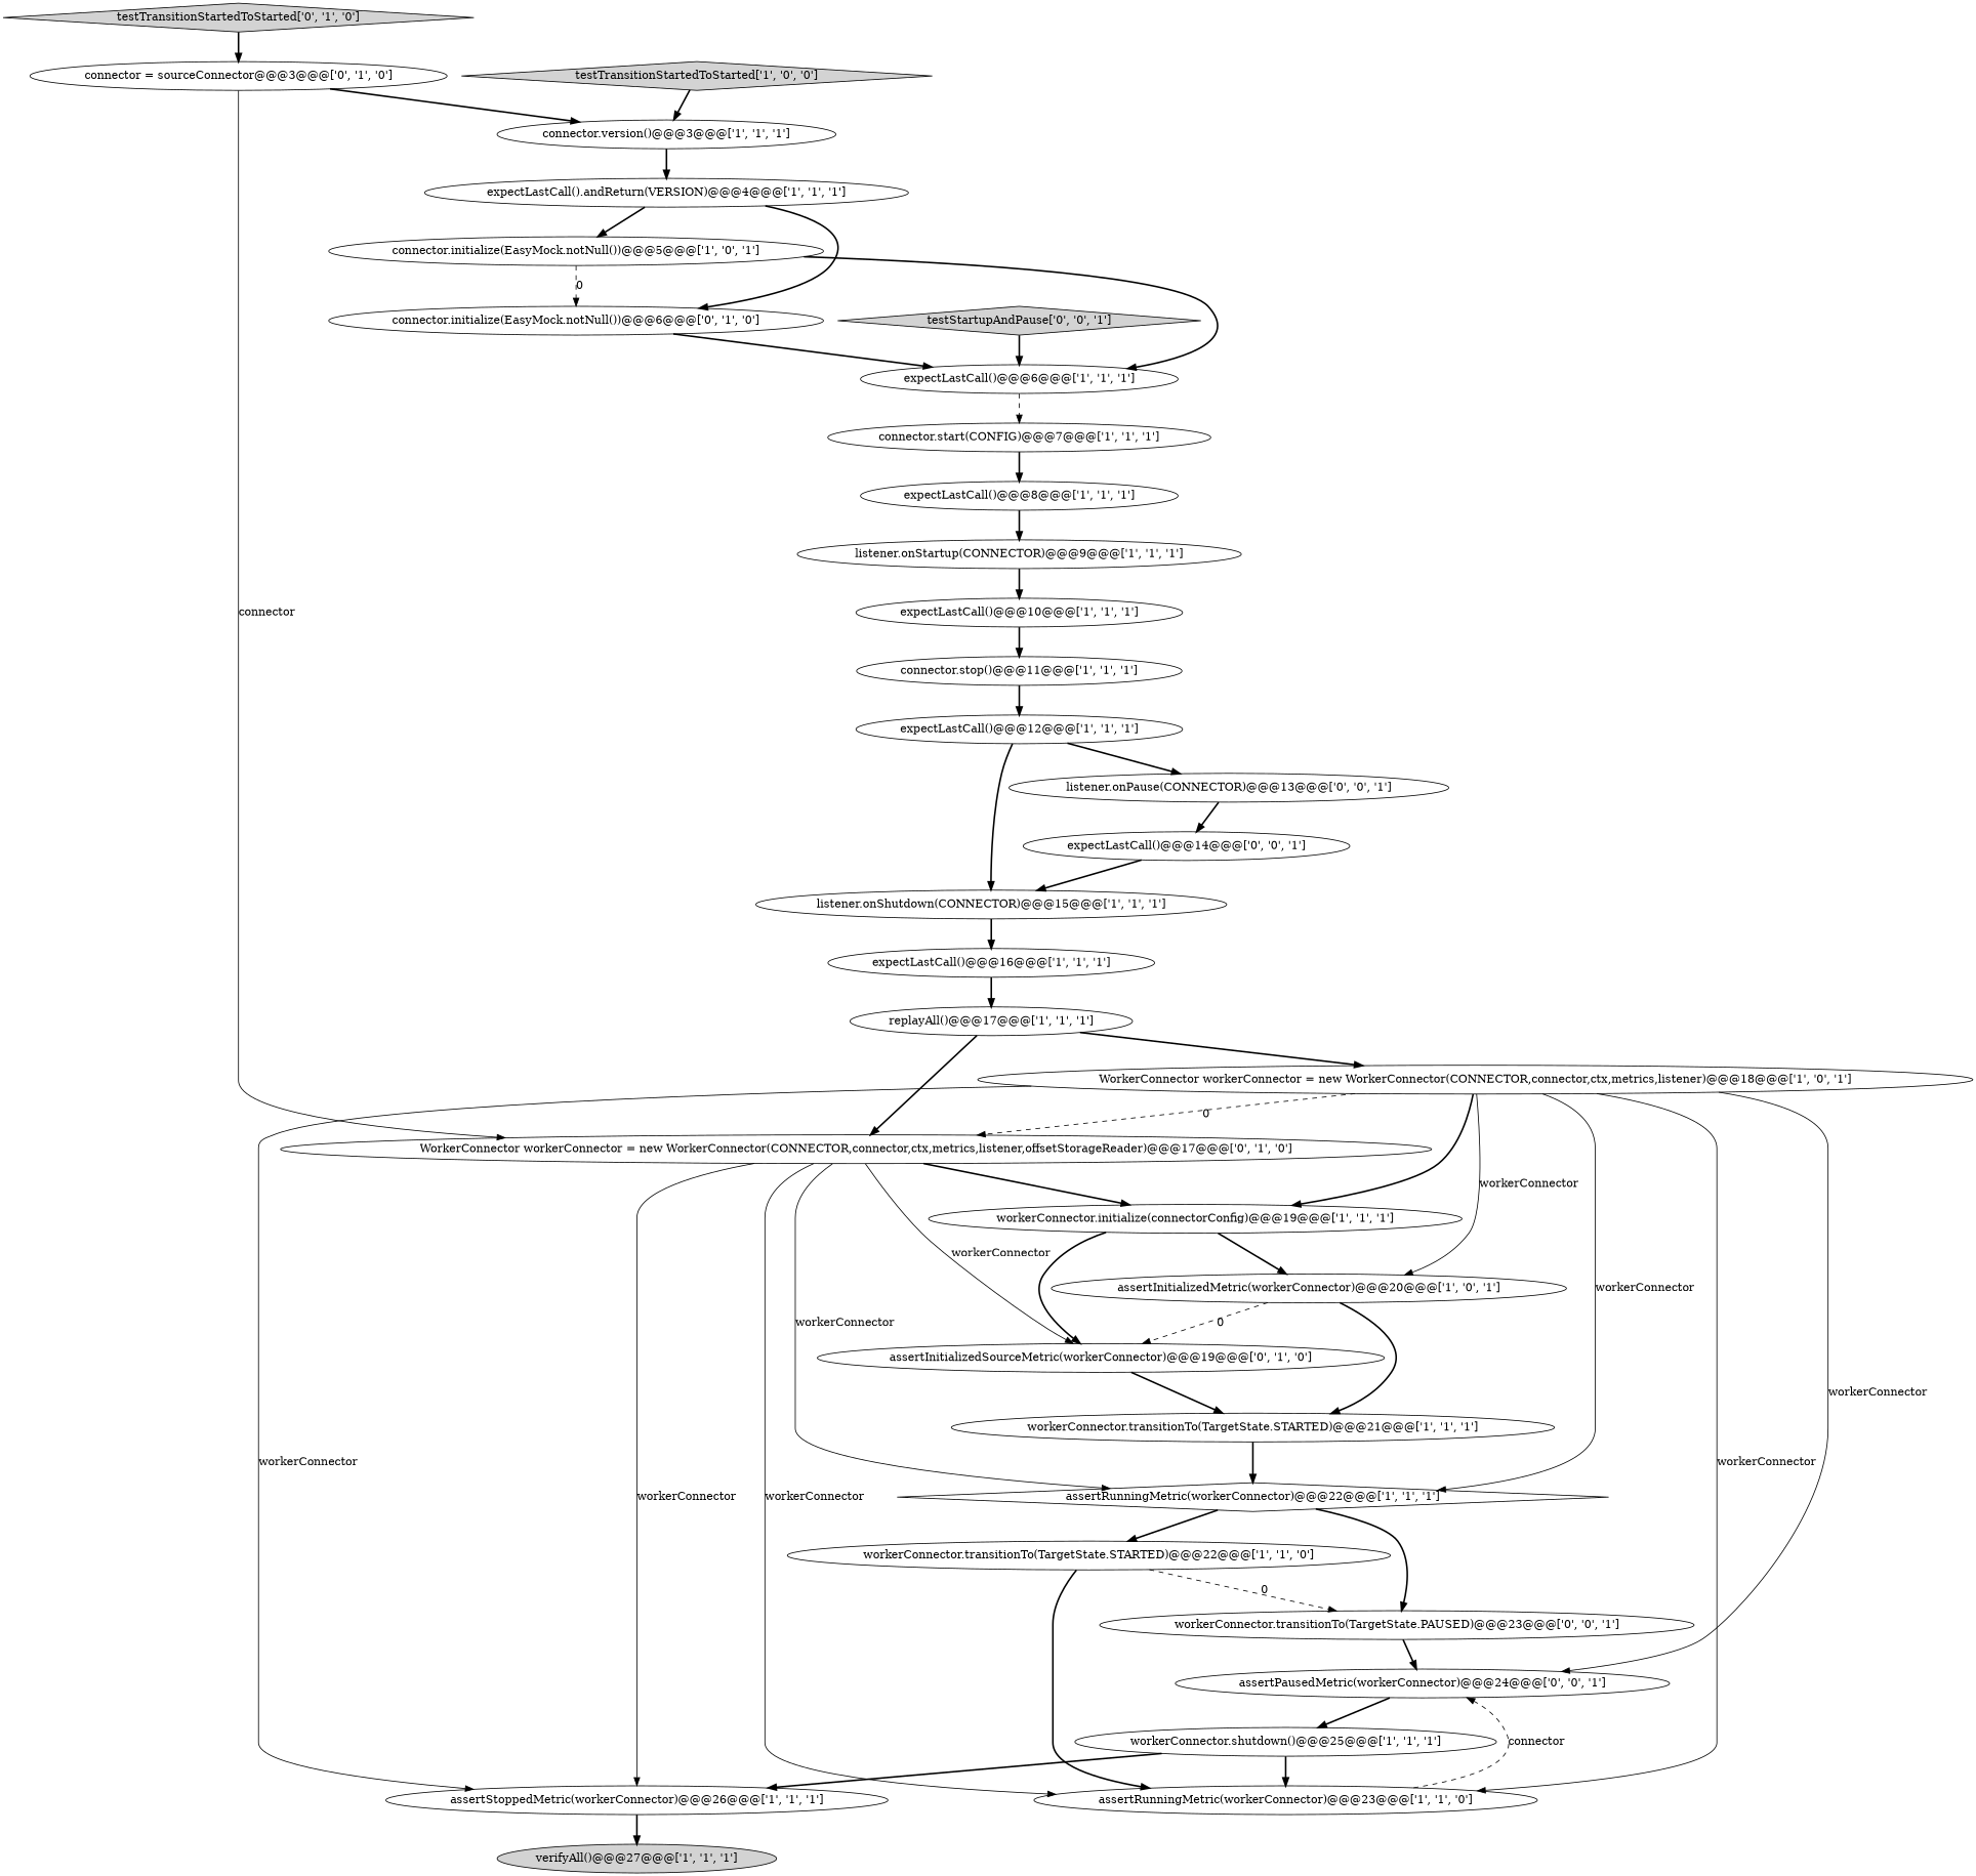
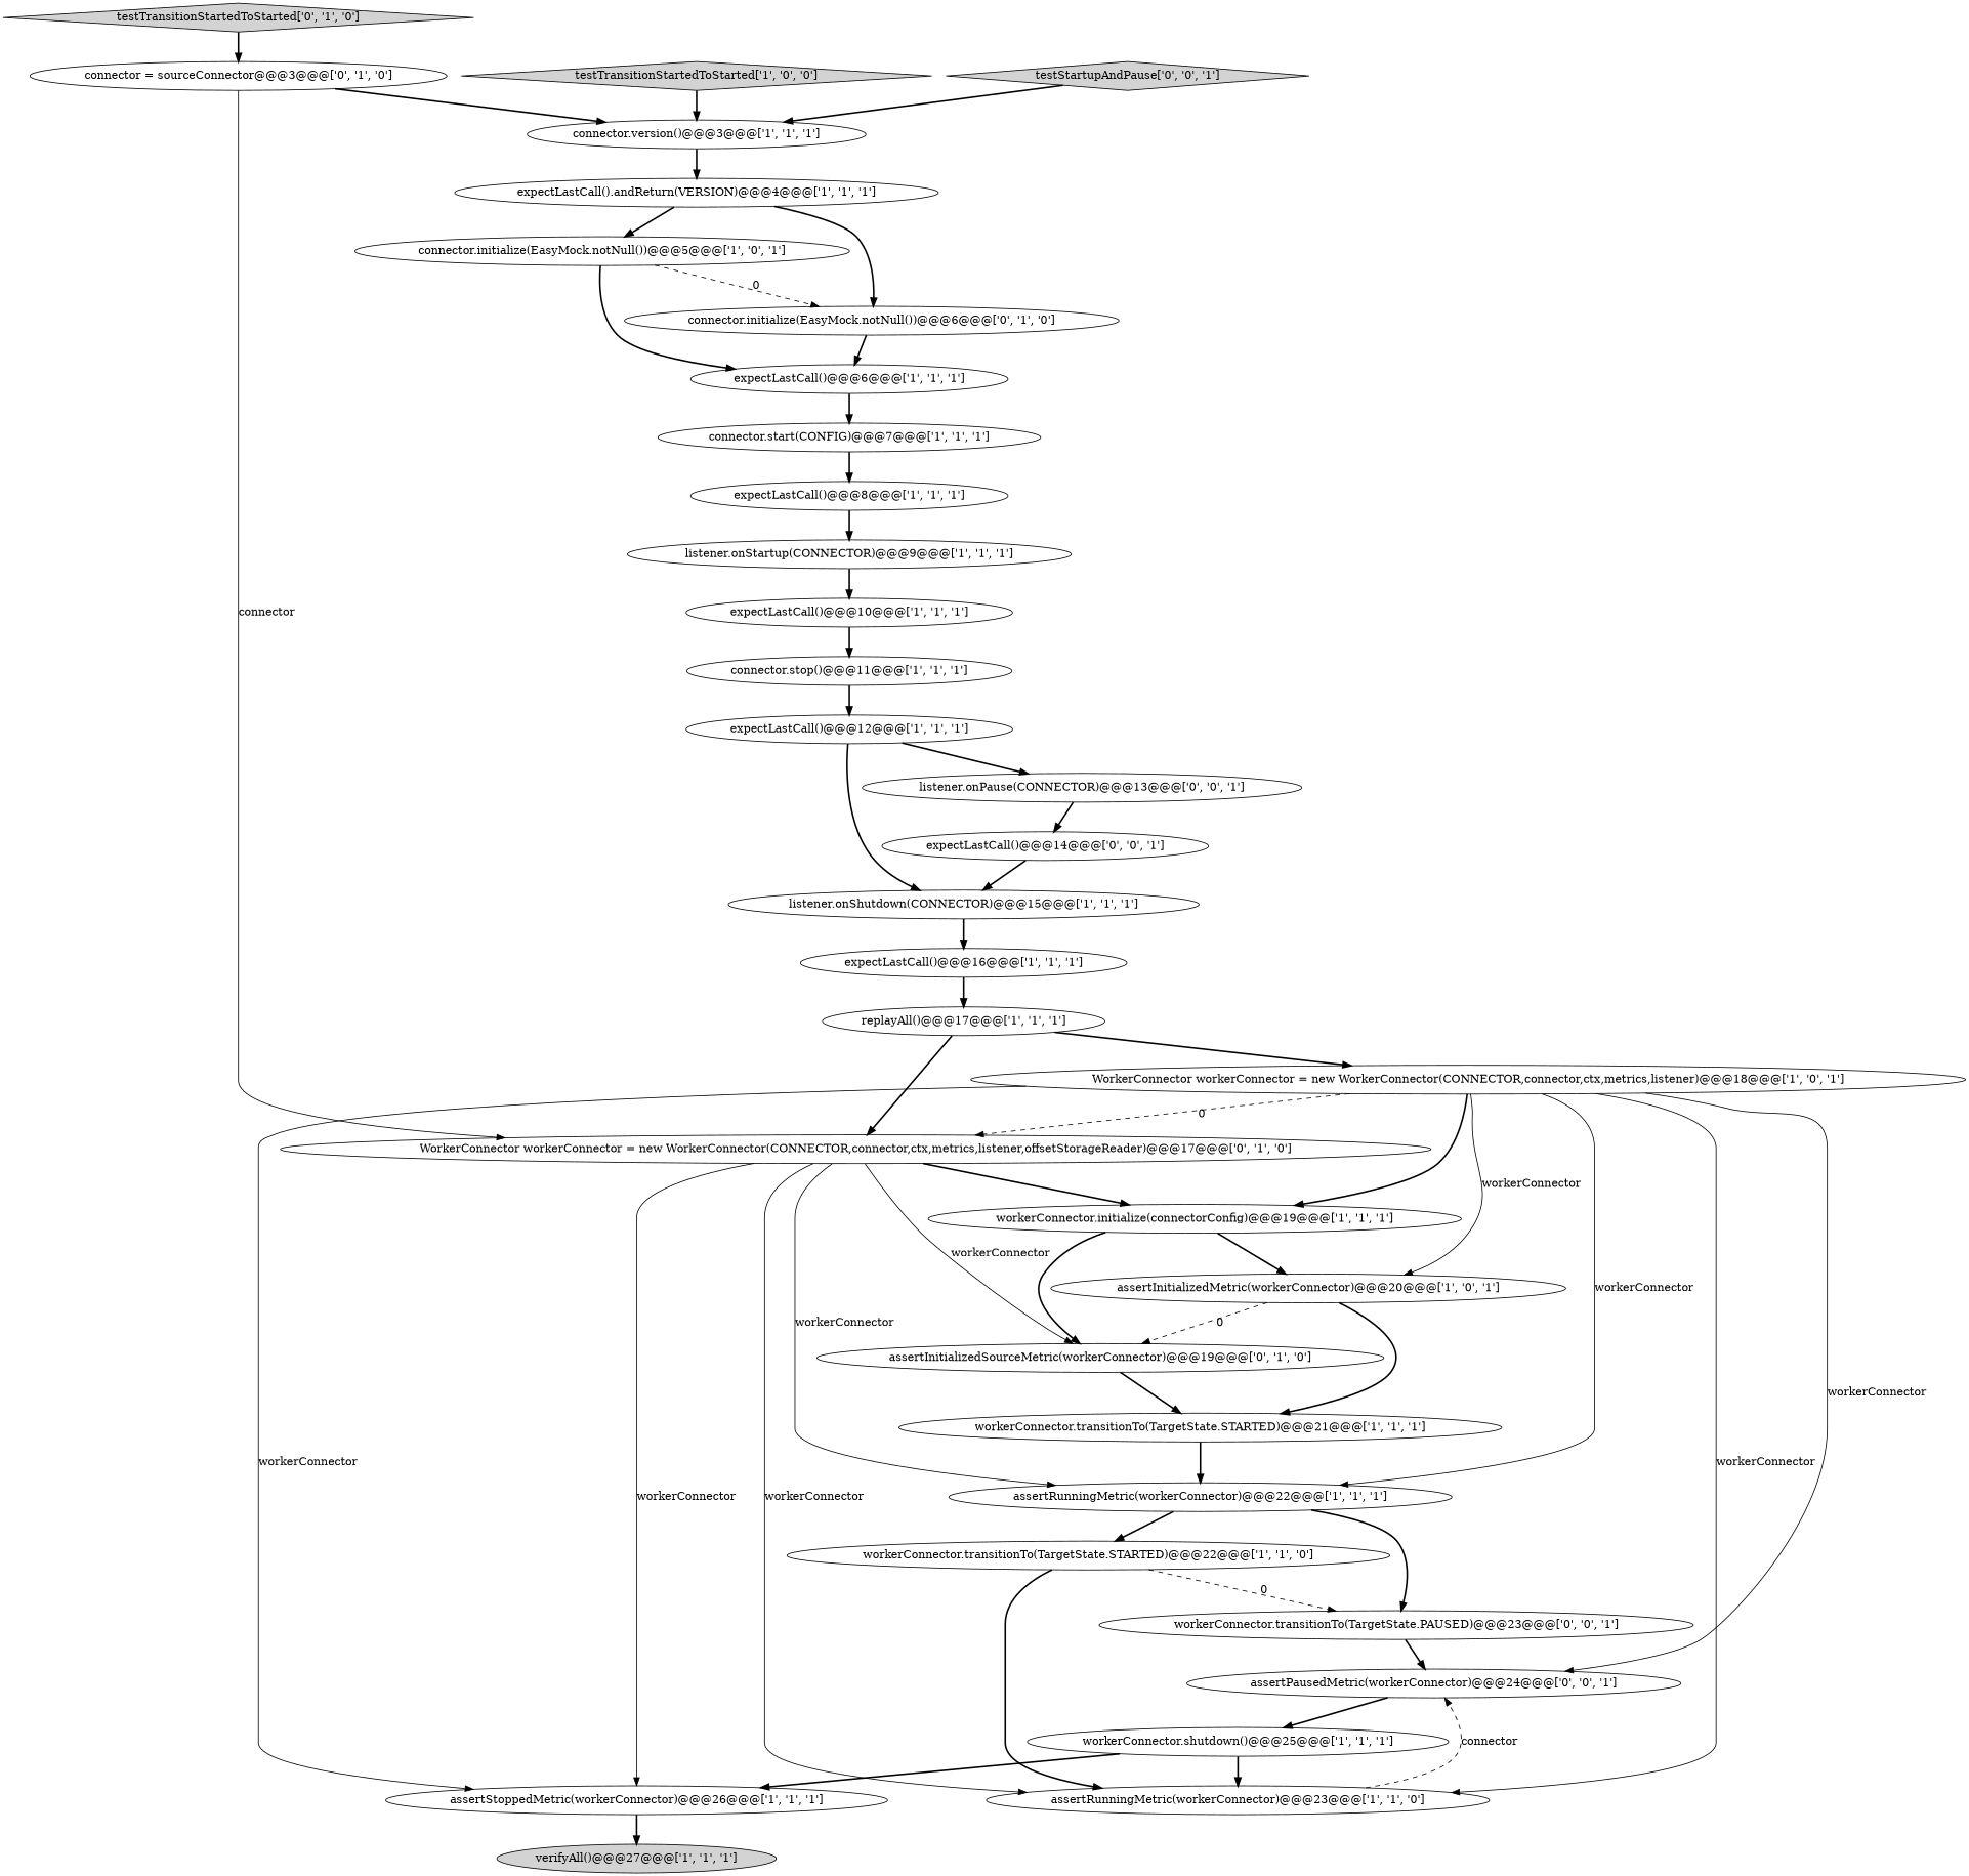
  digraph {
    node [fillcolor=white shape=ellipse style=filled]
    edge [style=bold]
    n1 [label="expectLastCall()@@@16@@@['1', '1', '1']"]
    n2 [label="replayAll()@@@17@@@['1', '1', '1']"]
    n3 [label="WorkerConnector workerConnector = new WorkerConnector(CONNECTOR,connector,ctx,metrics,listener,offsetStorageReader)@@@17@@@['0', '1', '0']"]
    n4 [label="WorkerConnector workerConnector = new WorkerConnector(CONNECTOR,connector,ctx,metrics,listener)@@@18@@@['1', '0', '1']"]
    n5 [label="assertInitializedSourceMetric(workerConnector)@@@19@@@['0', '1', '0']"]
    n6 [label="workerConnector.transitionTo(TargetState.STARTED)@@@21@@@['1', '1', '1']"]
-   n7 [label="assertRunningMetric(workerConnector)@@@22@@@['1', '1', '1']" shape=diamond]
+   n7 [label="assertRunningMetric(workerConnector)@@@22@@@['1', '1', '1']"]
    n8 [label="connector.stop()@@@11@@@['1', '1', '1']"]
    n9 [label="expectLastCall()@@@12@@@['1', '1', '1']"]
    n10 [label="listener.onPause(CONNECTOR)@@@13@@@['0', '0', '1']"]
    n11 [label="listener.onShutdown(CONNECTOR)@@@15@@@['1', '1', '1']"]
    n12 [label="workerConnector.transitionTo(TargetState.STARTED)@@@22@@@['1', '1', '0']"]
    n13 [label="workerConnector.transitionTo(TargetState.PAUSED)@@@23@@@['0', '0', '1']"]
    n14 [label="connector.start(CONFIG)@@@7@@@['1', '1', '1']"]
    n15 [label="expectLastCall()@@@8@@@['1', '1', '1']"]
    n16 [label="listener.onStartup(CONNECTOR)@@@9@@@['1', '1', '1']"]
    n17 [label="assertInitializedMetric(workerConnector)@@@20@@@['1', '0', '1']"]
    n18 [label="workerConnector.initialize(connectorConfig)@@@19@@@['1', '1', '1']"]
    n19 [label="assertStoppedMetric(workerConnector)@@@26@@@['1', '1', '1']"]
    n20 [label="assertRunningMetric(workerConnector)@@@23@@@['1', '1', '0']"]
    n21 [fillcolor=lightgray label="verifyAll()@@@27@@@['1', '1', '1']"]
    n22 [label="assertPausedMetric(workerConnector)@@@24@@@['0', '0', '1']"]
    n23 [label="expectLastCall()@@@14@@@['0', '0', '1']"]
    n24 [label="connector.initialize(EasyMock.notNull())@@@5@@@['1', '0', '1']"]
    n25 [label="connector.initialize(EasyMock.notNull())@@@6@@@['0', '1', '0']"]
    n26 [label="expectLastCall()@@@6@@@['1', '1', '1']"]
    n27 [label="expectLastCall()@@@10@@@['1', '1', '1']"]
    n28 [label="workerConnector.shutdown()@@@25@@@['1', '1', '1']"]
    n29 [label="connector.version()@@@3@@@['1', '1', '1']"]
    n30 [label="expectLastCall().andReturn(VERSION)@@@4@@@['1', '1', '1']"]
    n31 [fillcolor=lightgray label="testStartupAndPause['0', '0', '1']" shape=diamond]
    n32 [label="connector = sourceConnector@@@3@@@['0', '1', '0']"]
    n33 [fillcolor=lightgray label="testTransitionStartedToStarted['1', '0', '0']" shape=diamond]
    n34 [fillcolor=lightgray label="testTransitionStartedToStarted['0', '1', '0']" shape=diamond]
    n1 -> n2
    n2 -> n3
    n2 -> n4
    n3 -> n5 [label=workerConnector style=solid]
    n3 -> n7 [label=workerConnector style=solid]
    n3 -> n18
    n3 -> n19 [label=workerConnector style=solid]
    n3 -> n20 [label=workerConnector style=solid]
    n4 -> n3 [label=0 style=dashed]
    n4 -> n7 [label=workerConnector style=solid]
    n4 -> n17 [label=workerConnector style=solid]
    n4 -> n18
    n4 -> n19 [label=workerConnector style=solid]
    n4 -> n20 [label=workerConnector style=solid]
    n4 -> n22 [label=workerConnector style=solid]
    n5 -> n6
    n6 -> n7
    n7 -> n12
    n7 -> n13
    n8 -> n9
    n9 -> n10
    n9 -> n11
    n10 -> n23
    n11 -> n1
    n12 -> n13 [label=0 style=dashed]
    n12 -> n20
    n13 -> n22
    n14 -> n15
    n15 -> n16
    n16 -> n27
    n17 -> n5 [label=0 style=dashed]
    n17 -> n6
    n18 -> n5
    n18 -> n17
    n19 -> n21
    n20 -> n22 [label=connector style=dashed]
    n22 -> n28
    n23 -> n11
    n24 -> n25 [label=0 style=dashed]
    n24 -> n26
    n25 -> n26
-   n26 -> n14 [style=dashed]
+   n26 -> n14
    n27 -> n8
    n28 -> n19
    n28 -> n20
    n29 -> n30
    n30 -> n24
    n30 -> n25
-   n31 -> n26
+   n31 -> n29
    n32 -> n3 [label=connector style=solid]
    n32 -> n29
    n33 -> n29
    n34 -> n32
  }
